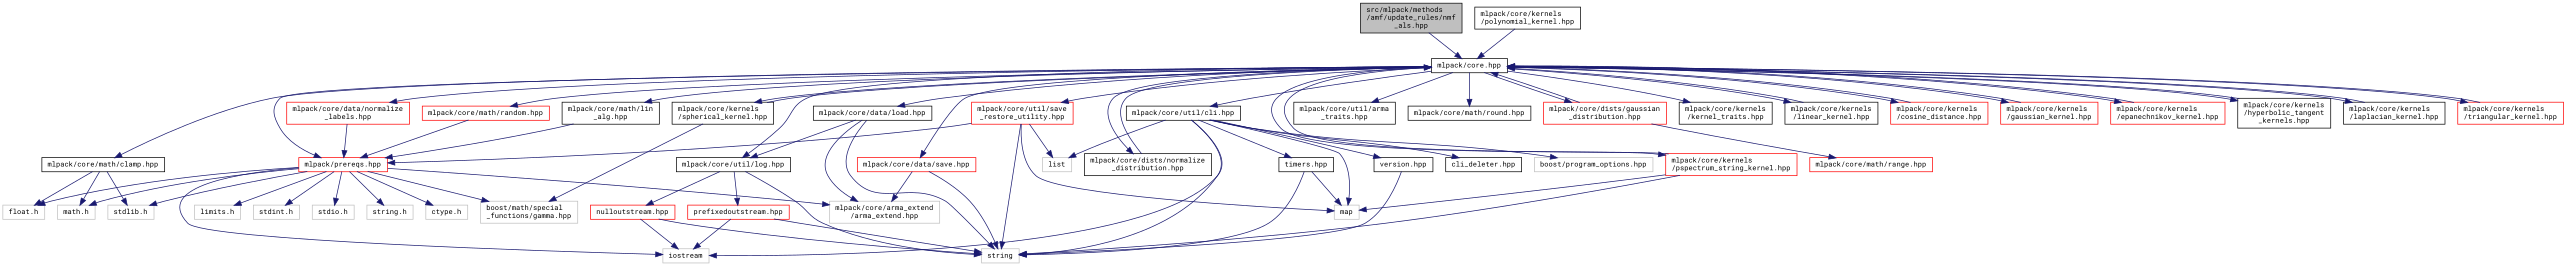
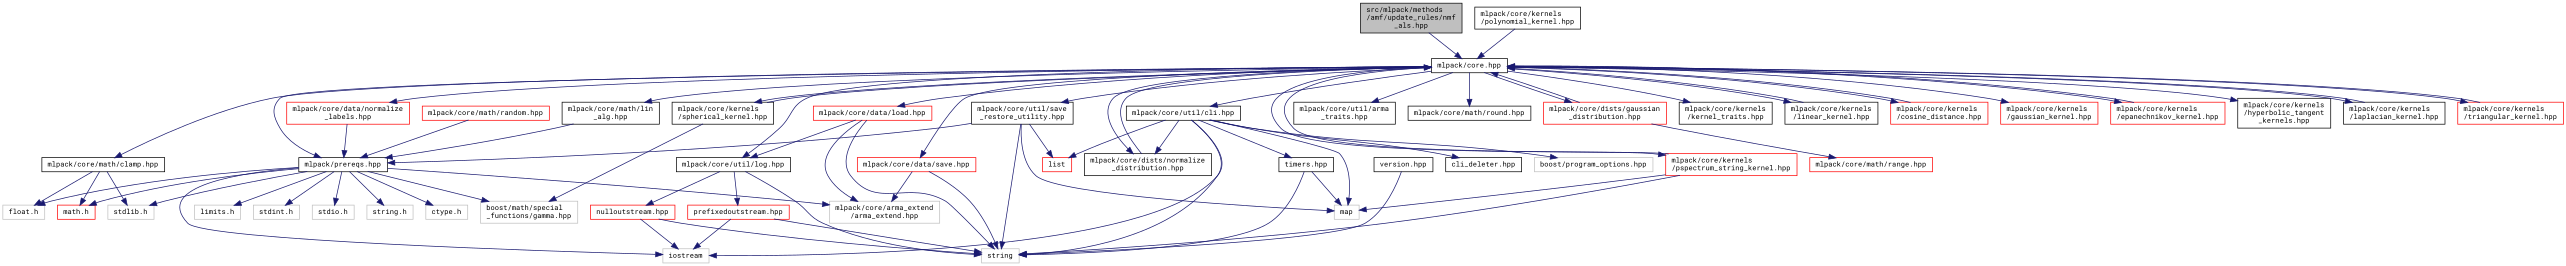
  digraph {
    fontname="Roboto Mono"
    node [color=black fillcolor=white fontname="Roboto Mono" fontsize=10 shape=record style=filled]
    edge [color=midnightblue fontname="Roboto Mono" fontsize=10 labelfontname=Helvetica labelfontsize=10 style=solid]
    n1 [fillcolor=grey75 fontcolor=black height=0.2 label="src/mlpack/methods\l/amf/update_rules/nmf\l_als.hpp" width=0.4]
    n2 [height=0.2 label="mlpack/core.hpp" width=0.4]
-   n3 [color=red height=0.2 label="mlpack/prereqs.hpp" width=0.4]
+   n3 [height=0.2 label="mlpack/prereqs.hpp" width=0.4]
    n4 [height=0.2 label="mlpack/core/util/arma\l_traits.hpp" width=0.4]
    n5 [height=0.2 label="mlpack/core/util/log.hpp" width=0.4]
    n6 [height=0.2 label="mlpack/core/util/cli.hpp" width=0.4]
-   n7 [height=0.2 label="mlpack/core/data/load.hpp" width=0.4]
+   n7 [color=red height=0.2 label="mlpack/core/data/load.hpp" width=0.4]
    n8 [color=red height=0.2 label="mlpack/core/data/save.hpp" width=0.4]
    n9 [color=red height=0.2 label="mlpack/core/data/normalize\l_labels.hpp" width=0.4]
    n10 [height=0.2 label="mlpack/core/math/clamp.hpp" width=0.4]
    n11 [color=red height=0.2 label="mlpack/core/math/random.hpp" width=0.4]
    n12 [height=0.2 label="mlpack/core/math/lin\l_alg.hpp" width=0.4]
    n13 [height=0.2 label="mlpack/core/math/round.hpp" width=0.4]
-   n14 [color=red height=0.2 label="mlpack/core/util/save\l_restore_utility.hpp" width=0.4]
+   n14 [height=0.2 label="mlpack/core/util/save\l_restore_utility.hpp" width=0.4]
    n15 [height=0.2 label="mlpack/core/dists/normalize\l_distribution.hpp" width=0.4]
    n16 [color=red height=0.2 label="mlpack/core/dists/gaussian\l_distribution.hpp" width=0.4]
    n17 [height=0.2 label="mlpack/core/kernels\l/kernel_traits.hpp" width=0.4]
    n18 [height=0.2 label="mlpack/core/kernels\l/linear_kernel.hpp" width=0.4]
    n19 [color=red height=0.2 label="mlpack/core/kernels\l/cosine_distance.hpp" width=0.4]
    n20 [color=red height=0.2 label="mlpack/core/kernels\l/gaussian_kernel.hpp" width=0.4]
    n21 [color=red height=0.2 label="mlpack/core/kernels\l/epanechnikov_kernel.hpp" width=0.4]
    n22 [height=0.2 label="mlpack/core/kernels\l/hyperbolic_tangent\l_kernels.hpp" width=0.4]
    n23 [height=0.2 label="mlpack/core/kernels\l/laplacian_kernel.hpp" width=0.4]
    n24 [color=red height=0.2 label="mlpack/core/kernels\l/pspectrum_string_kernel.hpp" width=0.4]
    n25 [height=0.2 label="mlpack/core/kernels\l/spherical_kernel.hpp" width=0.4]
    n26 [color=red height=0.2 label="mlpack/core/kernels\l/triangular_kernel.hpp" width=0.4]
    n27 [color=grey75 height=0.2 label="stdlib.h" width=0.4]
    n28 [color=grey75 height=0.2 label="stdio.h" width=0.4]
    n29 [color=grey75 height=0.2 label="string.h" width=0.4]
    n30 [color=grey75 height=0.2 label="ctype.h" width=0.4]
    n31 [color=grey75 height=0.2 label="limits.h" width=0.4]
    n32 [color=grey75 height=0.2 label="float.h" width=0.4]
    n33 [color=grey75 height=0.2 label="stdint.h" width=0.4]
    n34 [color=grey75 height=0.2 label=iostream width=0.4]
-   n35 [color=grey75 height=0.2 label="math.h" width=0.4]
+   n35 [color=red height=0.2 label="math.h" width=0.4]
    n36 [color=grey75 height=0.2 label="boost/math/special\l_functions/gamma.hpp" width=0.4]
    n37 [color=grey75 height=0.2 label="mlpack/core/arma_extend\l/arma_extend.hpp" width=0.4]
    n38 [color=grey75 height=0.2 label=string width=0.4]
    n39 [color=red height=0.2 label="prefixedoutstream.hpp" width=0.4]
    n40 [color=red height=0.2 label="nulloutstream.hpp" width=0.4]
-   n41 [color=grey75 height=0.2 label=list width=0.4]
+   n41 [color=red height=0.2 label=list width=0.4]
    n42 [color=grey75 height=0.2 label=map width=0.4]
    n43 [color=grey75 height=0.2 label="boost/program_options.hpp" width=0.4]
    n44 [height=0.2 label="timers.hpp" width=0.4]
    n45 [height=0.2 label="cli_deleter.hpp" width=0.4]
    n46 [height=0.2 label="version.hpp" width=0.4]
    n47 [color=red height=0.2 label="mlpack/core/math/range.hpp" width=0.4]
    n48 [height=0.2 label="mlpack/core/kernels\l/polynomial_kernel.hpp" width=0.4]
    n1 -> n2
    n2 -> n3
    n2 -> n4
    n2 -> n5
    n2 -> n6
    n2 -> n7
    n2 -> n8
    n2 -> n9
    n2 -> n10
-   n2 -> n11
    n2 -> n12
    n2 -> n13
    n2 -> n14
    n2 -> n15
    n2 -> n16
    n2 -> n17
    n2 -> n18
    n2 -> n19
    n2 -> n20
    n2 -> n21
    n2 -> n22
    n2 -> n23
    n2 -> n24
    n2 -> n25
    n2 -> n26
    n3 -> n27
    n3 -> n28
    n3 -> n29
    n3 -> n30
    n3 -> n31
    n3 -> n32
    n3 -> n33
    n3 -> n34
    n3 -> n35
    n3 -> n36
    n3 -> n37
    n5 -> n38
    n5 -> n39
    n5 -> n40
    n6 -> n34
    n6 -> n38
    n6 -> n41
    n6 -> n42
    n6 -> n43
    n6 -> n44
    n6 -> n45
-   n6 -> n46
+   n6 -> n15
    n7 -> n5
    n7 -> n37
    n7 -> n38
    n8 -> n37
    n8 -> n38
    n9 -> n3
    n10 -> n27
    n10 -> n32
    n10 -> n35
    n11 -> n3
    n12 -> n3
    n14 -> n3
    n14 -> n38
    n14 -> n41
    n14 -> n42
    n15 -> n2
    n16 -> n2
    n16 -> n47
    n18 -> n2
    n19 -> n2
-   n20 -> n2
    n21 -> n2
-   n22 -> n2
    n23 -> n2
    n24 -> n2
    n24 -> n38
    n24 -> n42
    n25 -> n2
    n25 -> n36
    n26 -> n2
    n39 -> n34
    n39 -> n38
    n40 -> n34
    n40 -> n38
    n44 -> n38
    n44 -> n42
    n46 -> n38
    n48 -> n2
  }
